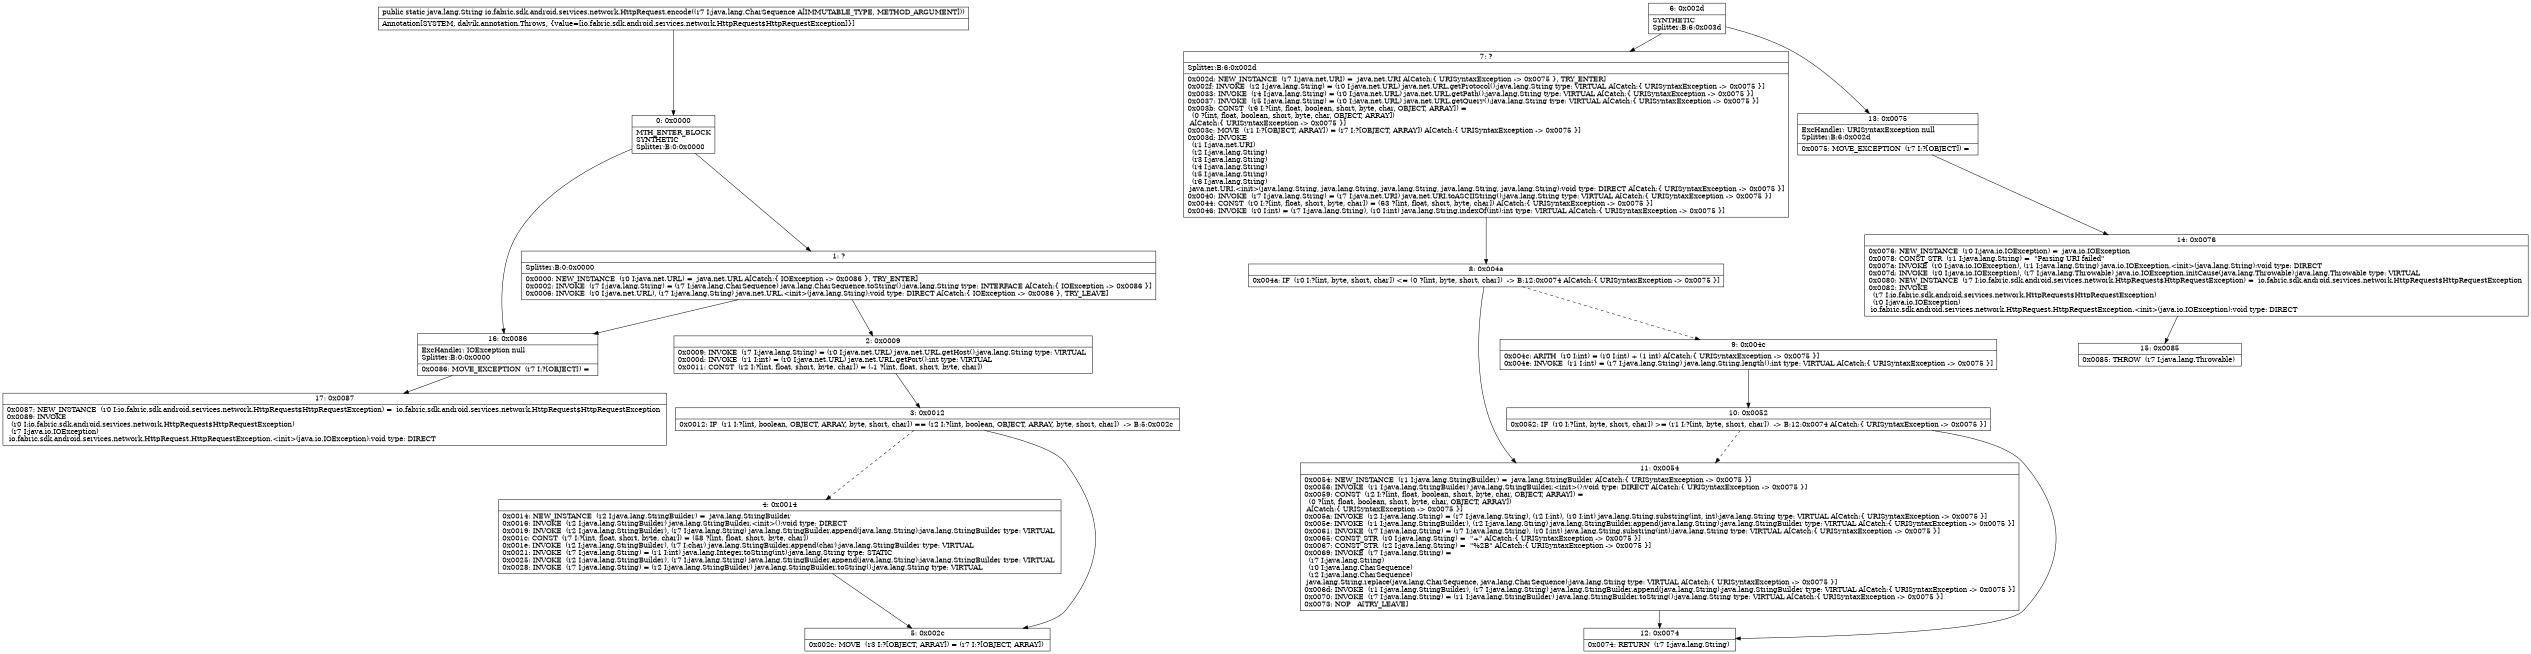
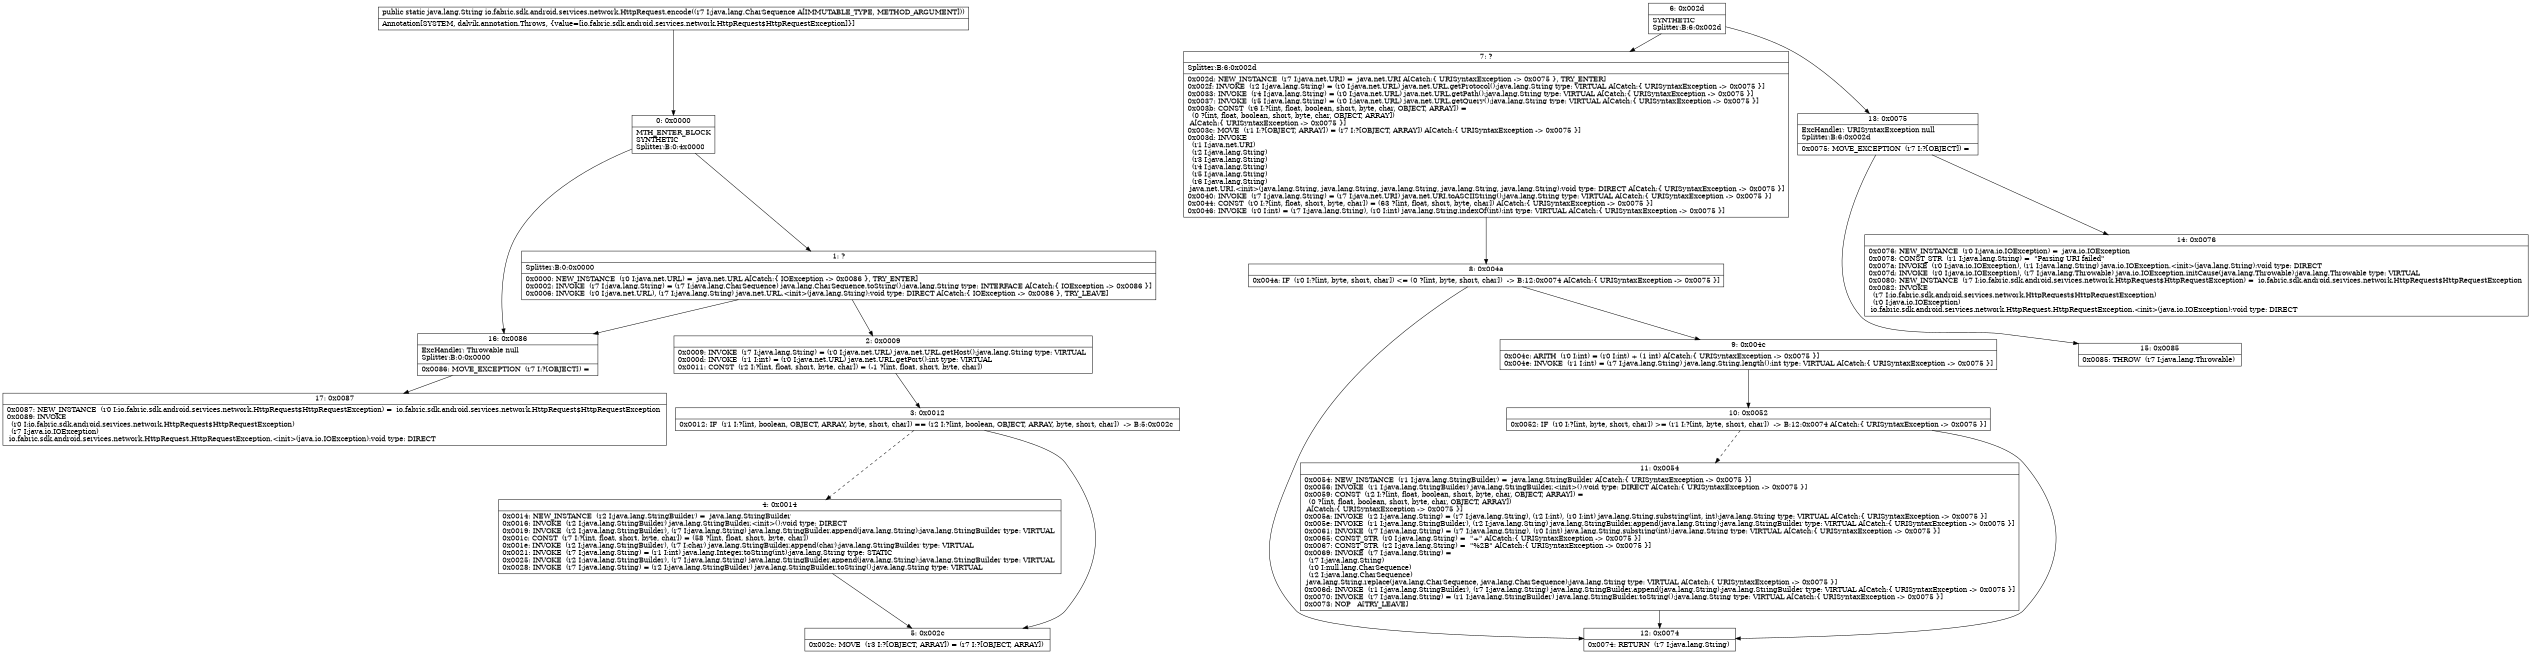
  digraph {
    node [shape=record]
-   n1 [label="{0\:\ 0x0000|MTH_ENTER_BLOCK\lSYNTHETIC\lSplitter:B:0:0x0000\l}"]
+   n1 [label="{0\:\ 0x0000|MTH_ENTER_BLOCK\lSYNTHETIC\lSplitter:B:0:4x0000\l}"]
    n2 [label="{1\:\ ?|Splitter:B:0:0x0000\l|0x0000: NEW_INSTANCE  (r0 I:java.net.URL) =  java.net.URL A[Catch:\{ IOException \-\> 0x0086 \}, TRY_ENTER]\l0x0002: INVOKE  (r7 I:java.lang.String) = (r7 I:java.lang.CharSequence) java.lang.CharSequence.toString():java.lang.String type: INTERFACE A[Catch:\{ IOException \-\> 0x0086 \}]\l0x0006: INVOKE  (r0 I:java.net.URL), (r7 I:java.lang.String) java.net.URL.\<init\>(java.lang.String):void type: DIRECT A[Catch:\{ IOException \-\> 0x0086 \}, TRY_LEAVE]\l}"]
-   n3 [label="{16\:\ 0x0086|ExcHandler: IOException null\lSplitter:B:0:0x0000\l|0x0086: MOVE_EXCEPTION  (r7 I:?[OBJECT]) =  \l}"]
+   n3 [label="{16\:\ 0x0086|ExcHandler: Throwable null\lSplitter:B:0:0x0000\l|0x0086: MOVE_EXCEPTION  (r7 I:?[OBJECT]) =  \l}"]
    n4 [label="{2\:\ 0x0009|0x0009: INVOKE  (r7 I:java.lang.String) = (r0 I:java.net.URL) java.net.URL.getHost():java.lang.String type: VIRTUAL \l0x000d: INVOKE  (r1 I:int) = (r0 I:java.net.URL) java.net.URL.getPort():int type: VIRTUAL \l0x0011: CONST  (r2 I:?[int, float, short, byte, char]) = (\-1 ?[int, float, short, byte, char]) \l}"]
    n5 [label="{17\:\ 0x0087|0x0087: NEW_INSTANCE  (r0 I:io.fabric.sdk.android.services.network.HttpRequest$HttpRequestException) =  io.fabric.sdk.android.services.network.HttpRequest$HttpRequestException \l0x0089: INVOKE  \l  (r0 I:io.fabric.sdk.android.services.network.HttpRequest$HttpRequestException)\l  (r7 I:java.io.IOException)\l io.fabric.sdk.android.services.network.HttpRequest.HttpRequestException.\<init\>(java.io.IOException):void type: DIRECT \l}"]
    n6 [label="{3\:\ 0x0012|0x0012: IF  (r1 I:?[int, boolean, OBJECT, ARRAY, byte, short, char]) == (r2 I:?[int, boolean, OBJECT, ARRAY, byte, short, char])  \-\> B:5:0x002c \l}"]
    n7 [label="{4\:\ 0x0014|0x0014: NEW_INSTANCE  (r2 I:java.lang.StringBuilder) =  java.lang.StringBuilder \l0x0016: INVOKE  (r2 I:java.lang.StringBuilder) java.lang.StringBuilder.\<init\>():void type: DIRECT \l0x0019: INVOKE  (r2 I:java.lang.StringBuilder), (r7 I:java.lang.String) java.lang.StringBuilder.append(java.lang.String):java.lang.StringBuilder type: VIRTUAL \l0x001c: CONST  (r7 I:?[int, float, short, byte, char]) = (58 ?[int, float, short, byte, char]) \l0x001e: INVOKE  (r2 I:java.lang.StringBuilder), (r7 I:char) java.lang.StringBuilder.append(char):java.lang.StringBuilder type: VIRTUAL \l0x0021: INVOKE  (r7 I:java.lang.String) = (r1 I:int) java.lang.Integer.toString(int):java.lang.String type: STATIC \l0x0025: INVOKE  (r2 I:java.lang.StringBuilder), (r7 I:java.lang.String) java.lang.StringBuilder.append(java.lang.String):java.lang.StringBuilder type: VIRTUAL \l0x0028: INVOKE  (r7 I:java.lang.String) = (r2 I:java.lang.StringBuilder) java.lang.StringBuilder.toString():java.lang.String type: VIRTUAL \l}"]
    n8 [label="{5\:\ 0x002c|0x002c: MOVE  (r3 I:?[OBJECT, ARRAY]) = (r7 I:?[OBJECT, ARRAY]) \l}"]
-   n9 [label="{6\:\ 0x002d|SYNTHETIC\lSplitter:B:6:0x003d\l}"]
+   n9 [label="{6\:\ 0x002d|SYNTHETIC\lSplitter:B:6:0x002d\l}"]
    n10 [label="{7\:\ ?|Splitter:B:6:0x002d\l|0x002d: NEW_INSTANCE  (r7 I:java.net.URI) =  java.net.URI A[Catch:\{ URISyntaxException \-\> 0x0075 \}, TRY_ENTER]\l0x002f: INVOKE  (r2 I:java.lang.String) = (r0 I:java.net.URL) java.net.URL.getProtocol():java.lang.String type: VIRTUAL A[Catch:\{ URISyntaxException \-\> 0x0075 \}]\l0x0033: INVOKE  (r4 I:java.lang.String) = (r0 I:java.net.URL) java.net.URL.getPath():java.lang.String type: VIRTUAL A[Catch:\{ URISyntaxException \-\> 0x0075 \}]\l0x0037: INVOKE  (r5 I:java.lang.String) = (r0 I:java.net.URL) java.net.URL.getQuery():java.lang.String type: VIRTUAL A[Catch:\{ URISyntaxException \-\> 0x0075 \}]\l0x003b: CONST  (r6 I:?[int, float, boolean, short, byte, char, OBJECT, ARRAY]) = \l  (0 ?[int, float, boolean, short, byte, char, OBJECT, ARRAY])\l A[Catch:\{ URISyntaxException \-\> 0x0075 \}]\l0x003c: MOVE  (r1 I:?[OBJECT, ARRAY]) = (r7 I:?[OBJECT, ARRAY]) A[Catch:\{ URISyntaxException \-\> 0x0075 \}]\l0x003d: INVOKE  \l  (r1 I:java.net.URI)\l  (r2 I:java.lang.String)\l  (r3 I:java.lang.String)\l  (r4 I:java.lang.String)\l  (r5 I:java.lang.String)\l  (r6 I:java.lang.String)\l java.net.URI.\<init\>(java.lang.String, java.lang.String, java.lang.String, java.lang.String, java.lang.String):void type: DIRECT A[Catch:\{ URISyntaxException \-\> 0x0075 \}]\l0x0040: INVOKE  (r7 I:java.lang.String) = (r7 I:java.net.URI) java.net.URI.toASCIIString():java.lang.String type: VIRTUAL A[Catch:\{ URISyntaxException \-\> 0x0075 \}]\l0x0044: CONST  (r0 I:?[int, float, short, byte, char]) = (63 ?[int, float, short, byte, char]) A[Catch:\{ URISyntaxException \-\> 0x0075 \}]\l0x0046: INVOKE  (r0 I:int) = (r7 I:java.lang.String), (r0 I:int) java.lang.String.indexOf(int):int type: VIRTUAL A[Catch:\{ URISyntaxException \-\> 0x0075 \}]\l}"]
    n11 [label="{13\:\ 0x0075|ExcHandler: URISyntaxException null\lSplitter:B:6:0x002d\l|0x0075: MOVE_EXCEPTION  (r7 I:?[OBJECT]) =  \l}"]
    n12 [label="{8\:\ 0x004a|0x004a: IF  (r0 I:?[int, byte, short, char]) \<= (0 ?[int, byte, short, char])  \-\> B:12:0x0074 A[Catch:\{ URISyntaxException \-\> 0x0075 \}]\l}"]
    n13 [label="{14\:\ 0x0076|0x0076: NEW_INSTANCE  (r0 I:java.io.IOException) =  java.io.IOException \l0x0078: CONST_STR  (r1 I:java.lang.String) =  \"Parsing URI failed\" \l0x007a: INVOKE  (r0 I:java.io.IOException), (r1 I:java.lang.String) java.io.IOException.\<init\>(java.lang.String):void type: DIRECT \l0x007d: INVOKE  (r0 I:java.io.IOException), (r7 I:java.lang.Throwable) java.io.IOException.initCause(java.lang.Throwable):java.lang.Throwable type: VIRTUAL \l0x0080: NEW_INSTANCE  (r7 I:io.fabric.sdk.android.services.network.HttpRequest$HttpRequestException) =  io.fabric.sdk.android.services.network.HttpRequest$HttpRequestException \l0x0082: INVOKE  \l  (r7 I:io.fabric.sdk.android.services.network.HttpRequest$HttpRequestException)\l  (r0 I:java.io.IOException)\l io.fabric.sdk.android.services.network.HttpRequest.HttpRequestException.\<init\>(java.io.IOException):void type: DIRECT \l}"]
    n14 [label="{9\:\ 0x004c|0x004c: ARITH  (r0 I:int) = (r0 I:int) + (1 int) A[Catch:\{ URISyntaxException \-\> 0x0075 \}]\l0x004e: INVOKE  (r1 I:int) = (r7 I:java.lang.String) java.lang.String.length():int type: VIRTUAL A[Catch:\{ URISyntaxException \-\> 0x0075 \}]\l}"]
    n15 [label="{12\:\ 0x0074|0x0074: RETURN  (r7 I:java.lang.String) \l}"]
    n16 [label="{10\:\ 0x0052|0x0052: IF  (r0 I:?[int, byte, short, char]) \>= (r1 I:?[int, byte, short, char])  \-\> B:12:0x0074 A[Catch:\{ URISyntaxException \-\> 0x0075 \}]\l}"]
-   n17 [label="{11\:\ 0x0054|0x0054: NEW_INSTANCE  (r1 I:java.lang.StringBuilder) =  java.lang.StringBuilder A[Catch:\{ URISyntaxException \-\> 0x0075 \}]\l0x0056: INVOKE  (r1 I:java.lang.StringBuilder) java.lang.StringBuilder.\<init\>():void type: DIRECT A[Catch:\{ URISyntaxException \-\> 0x0075 \}]\l0x0059: CONST  (r2 I:?[int, float, boolean, short, byte, char, OBJECT, ARRAY]) = \l  (0 ?[int, float, boolean, short, byte, char, OBJECT, ARRAY])\l A[Catch:\{ URISyntaxException \-\> 0x0075 \}]\l0x005a: INVOKE  (r2 I:java.lang.String) = (r7 I:java.lang.String), (r2 I:int), (r0 I:int) java.lang.String.substring(int, int):java.lang.String type: VIRTUAL A[Catch:\{ URISyntaxException \-\> 0x0075 \}]\l0x005e: INVOKE  (r1 I:java.lang.StringBuilder), (r2 I:java.lang.String) java.lang.StringBuilder.append(java.lang.String):java.lang.StringBuilder type: VIRTUAL A[Catch:\{ URISyntaxException \-\> 0x0075 \}]\l0x0061: INVOKE  (r7 I:java.lang.String) = (r7 I:java.lang.String), (r0 I:int) java.lang.String.substring(int):java.lang.String type: VIRTUAL A[Catch:\{ URISyntaxException \-\> 0x0075 \}]\l0x0065: CONST_STR  (r0 I:java.lang.String) =  \"+\" A[Catch:\{ URISyntaxException \-\> 0x0075 \}]\l0x0067: CONST_STR  (r2 I:java.lang.String) =  \"%2B\" A[Catch:\{ URISyntaxException \-\> 0x0075 \}]\l0x0069: INVOKE  (r7 I:java.lang.String) = \l  (r7 I:java.lang.String)\l  (r0 I:java.lang.CharSequence)\l  (r2 I:java.lang.CharSequence)\l java.lang.String.replace(java.lang.CharSequence, java.lang.CharSequence):java.lang.String type: VIRTUAL A[Catch:\{ URISyntaxException \-\> 0x0075 \}]\l0x006d: INVOKE  (r1 I:java.lang.StringBuilder), (r7 I:java.lang.String) java.lang.StringBuilder.append(java.lang.String):java.lang.StringBuilder type: VIRTUAL A[Catch:\{ URISyntaxException \-\> 0x0075 \}]\l0x0070: INVOKE  (r7 I:java.lang.String) = (r1 I:java.lang.StringBuilder) java.lang.StringBuilder.toString():java.lang.String type: VIRTUAL A[Catch:\{ URISyntaxException \-\> 0x0075 \}]\l0x0073: NOP   A[TRY_LEAVE]\l}"]
+   n17 [label="{11\:\ 0x0054|0x0054: NEW_INSTANCE  (r1 I:java.lang.StringBuilder) =  java.lang.StringBuilder A[Catch:\{ URISyntaxException \-\> 0x0075 \}]\l0x0056: INVOKE  (r1 I:java.lang.StringBuilder) java.lang.StringBuilder.\<init\>():void type: DIRECT A[Catch:\{ URISyntaxException \-\> 0x0075 \}]\l0x0059: CONST  (r2 I:?[int, float, boolean, short, byte, char, OBJECT, ARRAY]) = \l  (0 ?[int, float, boolean, short, byte, char, OBJECT, ARRAY])\l A[Catch:\{ URISyntaxException \-\> 0x0075 \}]\l0x005a: INVOKE  (r2 I:java.lang.String) = (r7 I:java.lang.String), (r2 I:int), (r0 I:int) java.lang.String.substring(int, int):java.lang.String type: VIRTUAL A[Catch:\{ URISyntaxException \-\> 0x0075 \}]\l0x005e: INVOKE  (r1 I:java.lang.StringBuilder), (r2 I:java.lang.String) java.lang.StringBuilder.append(java.lang.String):java.lang.StringBuilder type: VIRTUAL A[Catch:\{ URISyntaxException \-\> 0x0075 \}]\l0x0061: INVOKE  (r7 I:java.lang.String) = (r7 I:java.lang.String), (r0 I:int) java.lang.String.substring(int):java.lang.String type: VIRTUAL A[Catch:\{ URISyntaxException \-\> 0x0075 \}]\l0x0065: CONST_STR  (r0 I:java.lang.String) =  \"+\" A[Catch:\{ URISyntaxException \-\> 0x0075 \}]\l0x0067: CONST_STR  (r2 I:java.lang.String) =  \"%2B\" A[Catch:\{ URISyntaxException \-\> 0x0075 \}]\l0x0069: INVOKE  (r7 I:java.lang.String) = \l  (r7 I:java.lang.String)\l  (r0 I:null.lang.CharSequence)\l  (r2 I:java.lang.CharSequence)\l java.lang.String.replace(java.lang.CharSequence, java.lang.CharSequence):java.lang.String type: VIRTUAL A[Catch:\{ URISyntaxException \-\> 0x0075 \}]\l0x006d: INVOKE  (r1 I:java.lang.StringBuilder), (r7 I:java.lang.String) java.lang.StringBuilder.append(java.lang.String):java.lang.StringBuilder type: VIRTUAL A[Catch:\{ URISyntaxException \-\> 0x0075 \}]\l0x0070: INVOKE  (r7 I:java.lang.String) = (r1 I:java.lang.StringBuilder) java.lang.StringBuilder.toString():java.lang.String type: VIRTUAL A[Catch:\{ URISyntaxException \-\> 0x0075 \}]\l0x0073: NOP   A[TRY_LEAVE]\l}"]
    n18 [label="{15\:\ 0x0085|0x0085: THROW  (r7 I:java.lang.Throwable) \l}"]
    n19 [label="{public static java.lang.String io.fabric.sdk.android.services.network.HttpRequest.encode((r7 I:java.lang.CharSequence A[IMMUTABLE_TYPE, METHOD_ARGUMENT]))  | Annotation[SYSTEM, dalvik.annotation.Throws, \{value=[io.fabric.sdk.android.services.network.HttpRequest$HttpRequestException]\}]\l}"]
    n1 -> n2
    n1 -> n3
    n2 -> n3
    n2 -> n4
    n3 -> n5
    n4 -> n6
    n6 -> n7 [style=dashed]
    n6 -> n8
    n7 -> n8
    n9 -> n10
    n9 -> n11
    n10 -> n12
    n11 -> n13
-   n12 -> n14 [style=dashed]
-   n12 -> n17
-   n13 -> n18
+   n12 -> n14 [style=solid]
+   n12 -> n15
+   n11 -> n18
    n14 -> n16
    n16 -> n15
    n16 -> n17 [style=dashed]
    n17 -> n15
    n19 -> n1
  }
